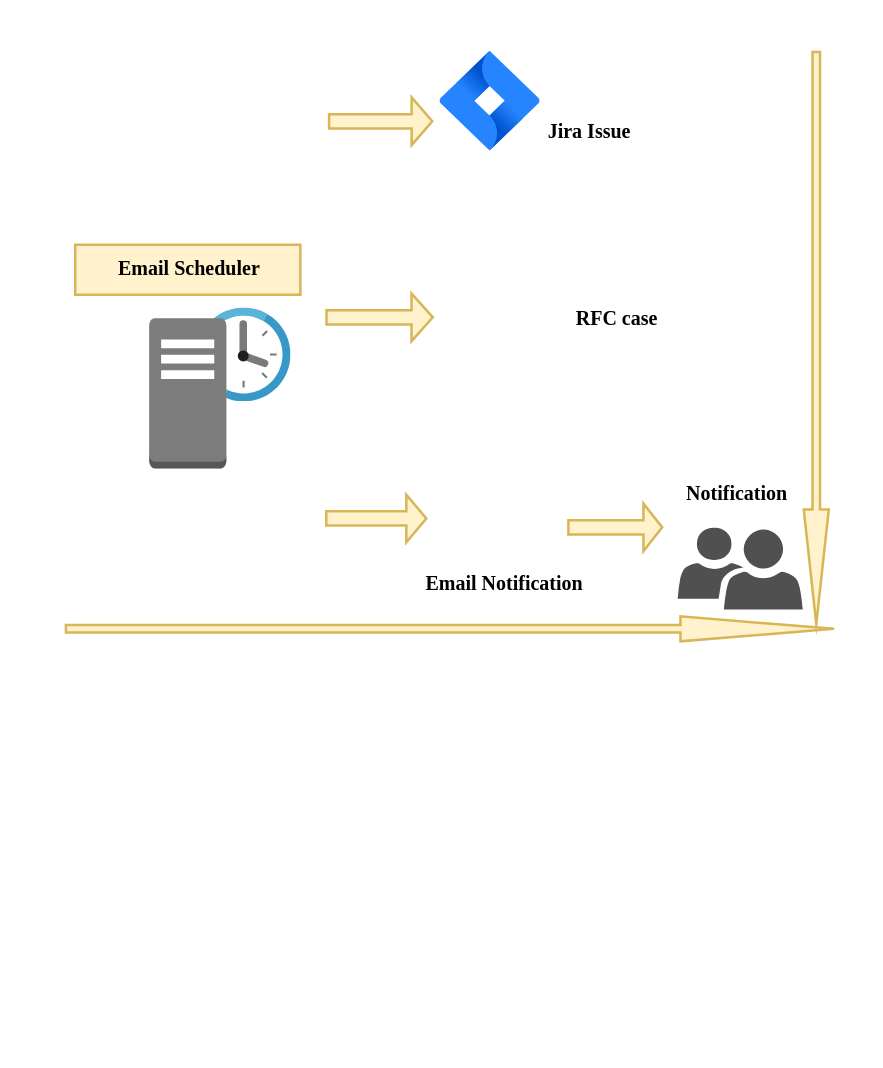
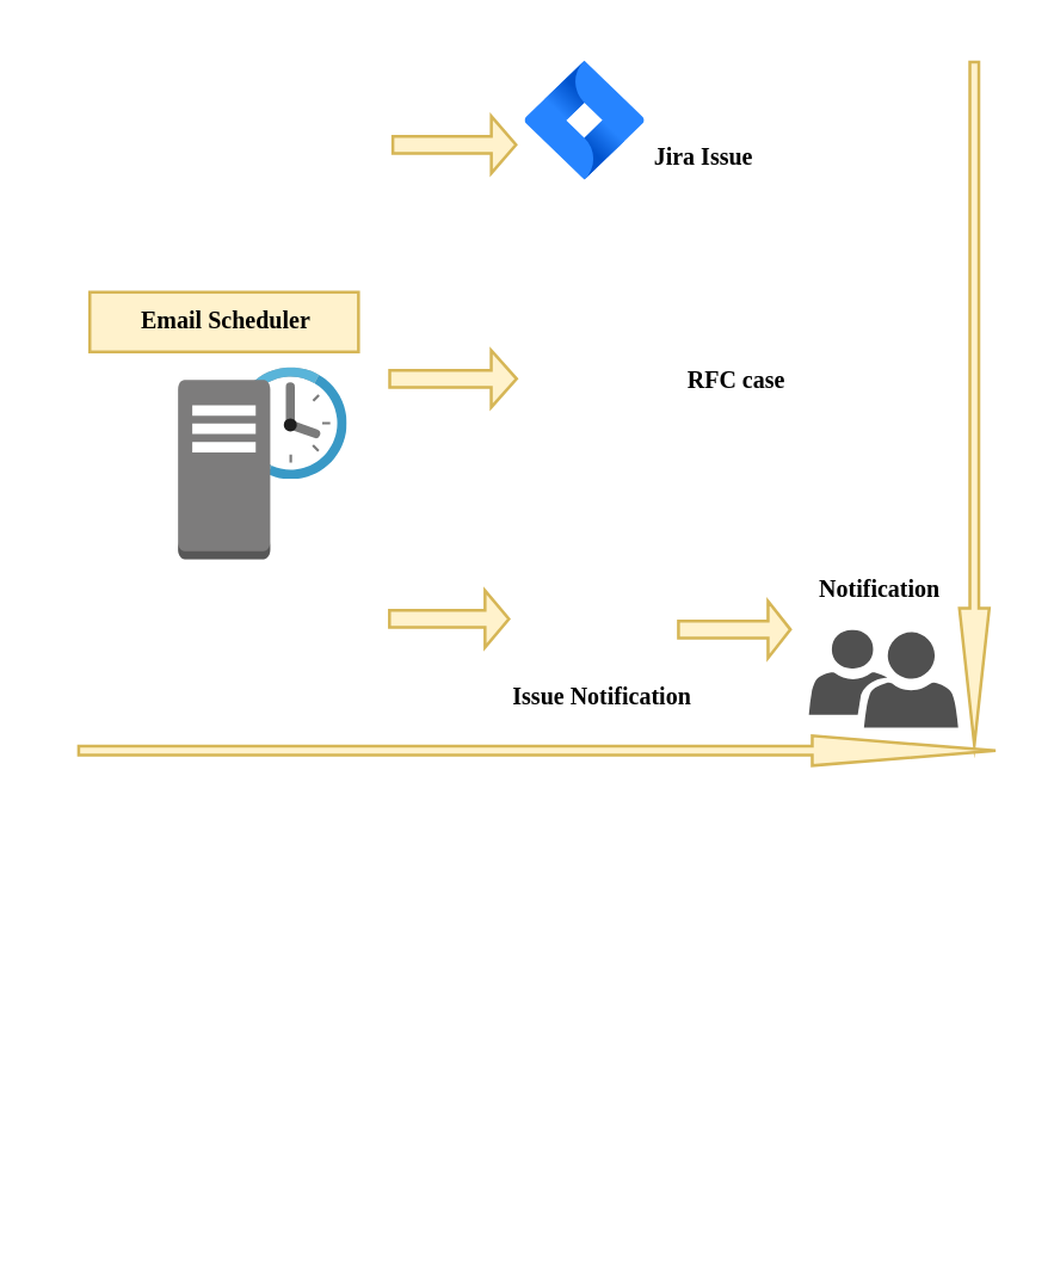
  <mxCell id="0" />
  <mxCell id="1" parent="0" />
  <mxCell id="2" value="" style="shape=singleArrow;direction=south;whiteSpace=wrap;html=1;fontSize=8;fillColor=#fff2cc;strokeColor=#d6b656;rotation=-90;" vertex="1" parent="1"><mxGeometry x="142.16" y="27.36" width="19.05" height="41.25" as="geometry" /></mxCell>
  <mxCell id="3" value="" style="shape=singleArrow;direction=south;whiteSpace=wrap;html=1;fontSize=8;fillColor=#fff2cc;strokeColor=#d6b656;rotation=0;" vertex="1" parent="1"><mxGeometry x="320.84" y="20.25" width="10" height="228.75" as="geometry" /></mxCell>
  <mxCell id="4" value="" style="shape=singleArrow;direction=south;whiteSpace=wrap;html=1;fontSize=8;fillColor=#fff2cc;strokeColor=#d6b656;rotation=-90;" vertex="1" parent="1"><mxGeometry x="174.4" y="97.36" width="10" height="307.12" as="geometry" /></mxCell>
  <mxCell id="5" value="" style="aspect=fixed;html=1;points=[];align=center;image;fontSize=12;image=img/lib/mscae/Clock.svg;" vertex="1" parent="1"><mxGeometry x="78.63" y="122.99" width="37.5" height="37.5" as="geometry" /></mxCell>
  <mxCell id="6" value="" style="shape=image;html=1;verticalAlign=top;verticalLabelPosition=bottom;labelBackgroundColor=#ffffff;imageAspect=0;aspect=fixed;image=https://cdn0.iconfinder.com/data/icons/business-startup-10/50/69-128.png" vertex="1" parent="1"><mxGeometry y="127.48" width="58.63" height="58.63" as="geometry" x="20" /></mxCell>
  <mxCell id="7" value="" style="outlineConnect=0;dashed=0;verticalLabelPosition=bottom;verticalAlign=top;align=center;html=1;shape=mxgraph.aws3.traditional_server;fillColor=#7D7C7C;gradientColor=none;" vertex="1" parent="1"><mxGeometry x="59.12" y="126.79" width="30.88" height="60" as="geometry" /></mxCell>
  <mxCell id="8" value="Email Scheduler" style="text;html=1;align=center;verticalAlign=middle;resizable=0;points=[];autosize=1;fontSize=8;fontFamily=Tahoma;fontStyle=1;fillColor=#fff2cc;strokeColor=#d6b656;" vertex="1" parent="1"><mxGeometry x="29.56" y="97.36" width="90" height="20" as="geometry" /></mxCell>
  <mxCell id="9" value="" style="shape=singleArrow;direction=south;whiteSpace=wrap;html=1;fontSize=8;fillColor=#fff2cc;strokeColor=#d6b656;rotation=-90;" vertex="1" parent="1"><mxGeometry x="141.74" y="105.11" width="19.05" height="42.5" as="geometry" /></mxCell>
  <mxCell id="10" value="" style="shape=singleArrow;direction=south;whiteSpace=wrap;html=1;fontSize=8;fillColor=#fff2cc;strokeColor=#d6b656;rotation=-90;" vertex="1" parent="1"><mxGeometry x="140.42" y="186.79" width="19.05" height="40" as="geometry" /></mxCell>
  <mxCell id="11" value="" style="image;image=img/lib/atlassian/Jira_Software_Logo.svg;fontFamily=Tahoma;fontSize=8;" vertex="1" parent="1"><mxGeometry x="175.72" y="20.25" width="40" height="40" as="geometry" /></mxCell>
  <mxCell id="12" value="Jira Issue" style="text;html=1;align=center;verticalAlign=middle;resizable=0;points=[];autosize=1;fontSize=8;fontFamily=Tahoma;fontStyle=1" vertex="1" parent="1"><mxGeometry x="210.35" y="41.5" width="50" height="20" as="geometry" /></mxCell>
  <mxCell id="13" value="" style="shape=image;html=1;verticalAlign=top;verticalLabelPosition=bottom;labelBackgroundColor=#ffffff;imageAspect=0;aspect=fixed;image=https://cdn4.iconfinder.com/data/icons/munich/32x32/issue.png;fontFamily=Tahoma;fontSize=8;" vertex="1" parent="1"><mxGeometry x="215.72" y="20.25" width="20" height="20" as="geometry" /></mxCell>
  <mxCell id="14" value="" style="shape=image;html=1;verticalAlign=top;verticalLabelPosition=bottom;labelBackgroundColor=#ffffff;imageAspect=0;aspect=fixed;image=https://cdn3.iconfinder.com/data/icons/capsocial-round/500/Outlook-128.png;fontFamily=Tahoma;fontSize=8;" vertex="1" parent="1"><mxGeometry x="184.82" y="190.35" width="32.88" height="32.88" as="geometry" /></mxCell>
- <mxCell id="15" value="Email Notification" style="text;html=1;align=center;verticalAlign=middle;resizable=0;points=[];autosize=1;fontSize=8;fontFamily=Tahoma;fontStyle=1" vertex="1" parent="1"><mxGeometry x="156.26" y="223.23" width="90" height="20" as="geometry" /></mxCell>
+ <mxCell id="15" value="Issue Notification" style="text;html=1;align=center;verticalAlign=middle;resizable=0;points=[];autosize=1;fontSize=8;fontFamily=Tahoma;fontStyle=1" vertex="1" parent="1"><mxGeometry x="156.26" y="223.23" width="90" height="20" as="geometry" /></mxCell>
  <mxCell id="16" value="" style="shape=singleArrow;direction=south;whiteSpace=wrap;html=1;fontSize=8;fillColor=#fff2cc;strokeColor=#d6b656;rotation=-90;" vertex="1" parent="1"><mxGeometry x="235.96" y="191.6" width="19.05" height="37.5" as="geometry" /></mxCell>
  <mxCell id="17" value="" style="pointerEvents=1;shadow=0;dashed=0;html=1;strokeColor=none;labelPosition=center;verticalLabelPosition=bottom;verticalAlign=top;align=center;fillColor=#505050;shape=mxgraph.mscae.intune.user_group;fontFamily=Tahoma;fontSize=8;" vertex="1" parent="1"><mxGeometry x="270.42" y="210.35" width="50" height="32.88" as="geometry" /></mxCell>
  <mxCell id="18" value="Notification" style="text;html=1;align=center;verticalAlign=middle;resizable=0;points=[];autosize=1;fontSize=8;fontFamily=Tahoma;fontStyle=1" vertex="1" parent="1"><mxGeometry x="259.45" y="186.79" width="70" height="20" as="geometry" /></mxCell>
  <mxCell id="19" value="&lt;b&gt;RFC case&lt;/b&gt;" style="text;html=1;align=center;verticalAlign=middle;resizable=0;points=[];autosize=1;fontSize=8;fontFamily=Tahoma;" vertex="1" parent="1"><mxGeometry x="220.97" y="117.05" width="50" height="20" as="geometry" /></mxCell>
  <mxCell id="20" value="" style="shape=image;html=1;verticalAlign=top;verticalLabelPosition=bottom;labelBackgroundColor=#ffffff;imageAspect=0;aspect=fixed;image=https://cdn1.iconfinder.com/data/icons/google_jfk_icons_by_carlosjj/128/forms.png;fontFamily=Tahoma;fontSize=8;" vertex="1" parent="1"><mxGeometry x="172.74" y="97.36" width="58" height="58" as="geometry" /></mxCell>
